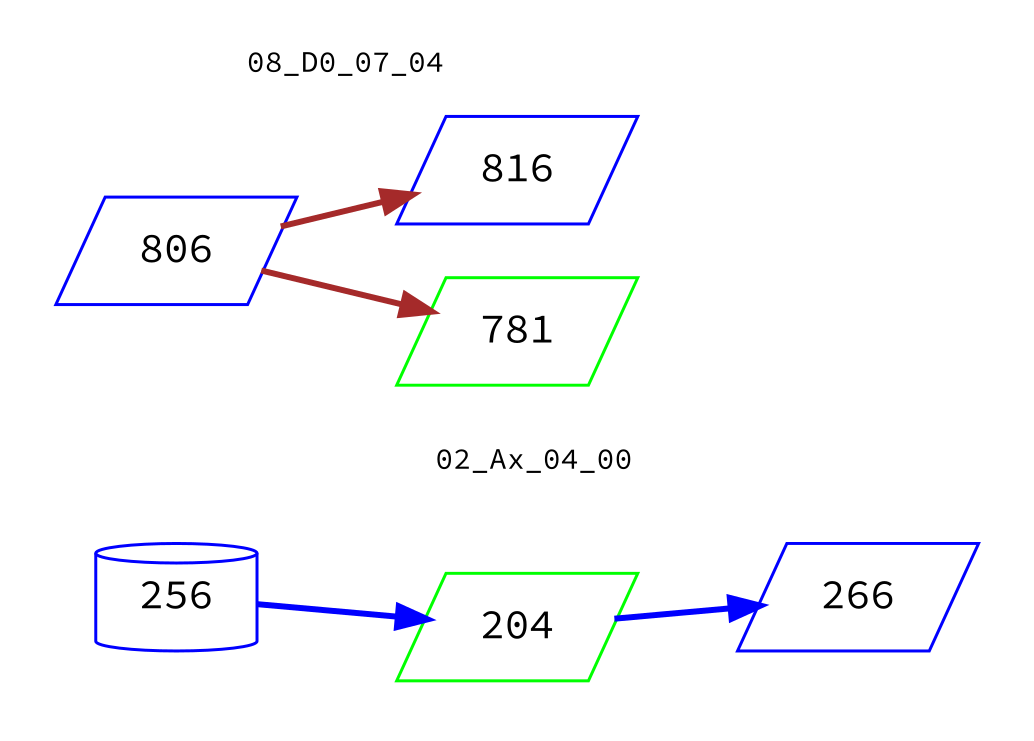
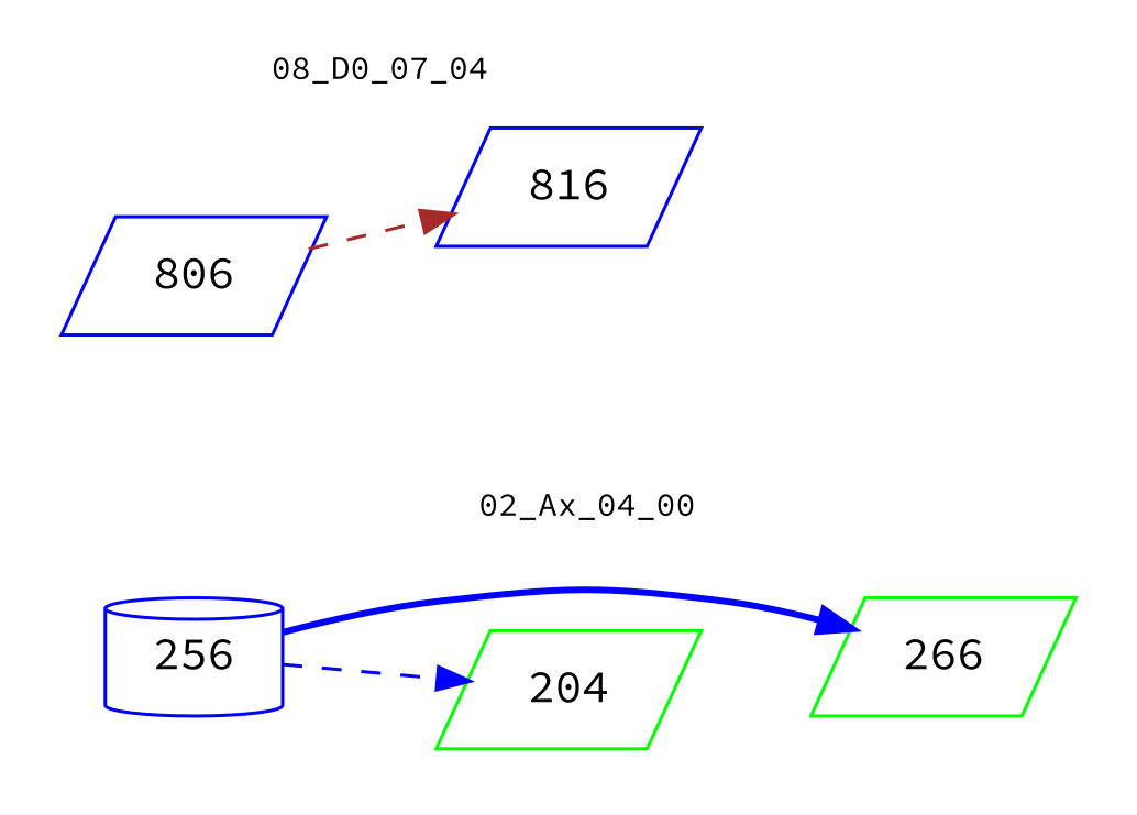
  digraph {
    fontname="Source Code Pro"
    rankdir=LR
    node [color=blue fontname="Source Code Pro" shape=parallelogram]
    edge [color=blue fontname="Source Code Pro" style=dashed]
    n1 [label=256 shape=cylinder]
    n2 [color=green label=204]
-   n3 [label=266]
+   n3 [color=green label=266]
    n4 [label=806]
-   n5 [color=green label=781]
    n6 [label=816]
    subgraph cluster_1 {
      color=white
      fontsize=10
      label="02_Ax_04_00"
      n1
      n2
      n3
    }
    subgraph cluster_2 {
      color=white
      fontsize=10
      label="08_D0_07_04"
      n4
-     n5
      n6
    }
-   n1 -> n2 [style=bold]
-   n2 -> n3 [style=bold]
-   n4 -> n5 [color=brown style=bold]
-   n4 -> n6 [color=brown style=bold]
+   n1 -> n2
+   n1 -> n3 [style=bold]
+   n4 -> n6 [color=brown]
  }
